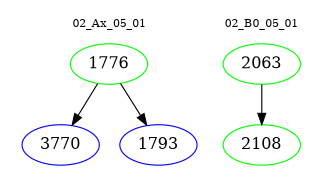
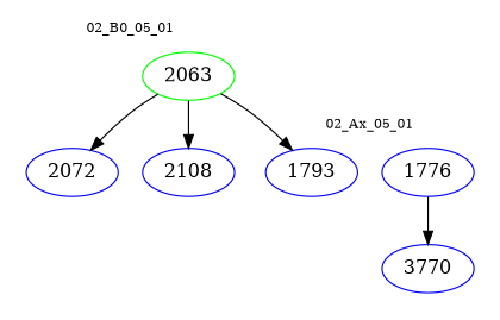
  digraph {
    node [color=blue]
    edge [color=black]
-   n1 [color=green label=1776]
+   n1 [label=1776]
    n2 [label=3770]
    n3 [label=1793]
    n4 [color=green label=2063]
-   n6 [color=green label=2108]
+   n5 [label=2072]
+   n6 [label=2108]
    subgraph cluster_1 {
      color=white
      fontsize=10
      label="02_Ax_05_01"
      n1
      n2
      n3
    }
    subgraph cluster_2 {
      color=white
      fontsize=10
      label="02_B0_05_01"
      n4
+     n5
      n6
    }
    n1 -> n2
-   n1 -> n3
+   n4 -> n3
+   n4 -> n5
    n4 -> n6
  }
